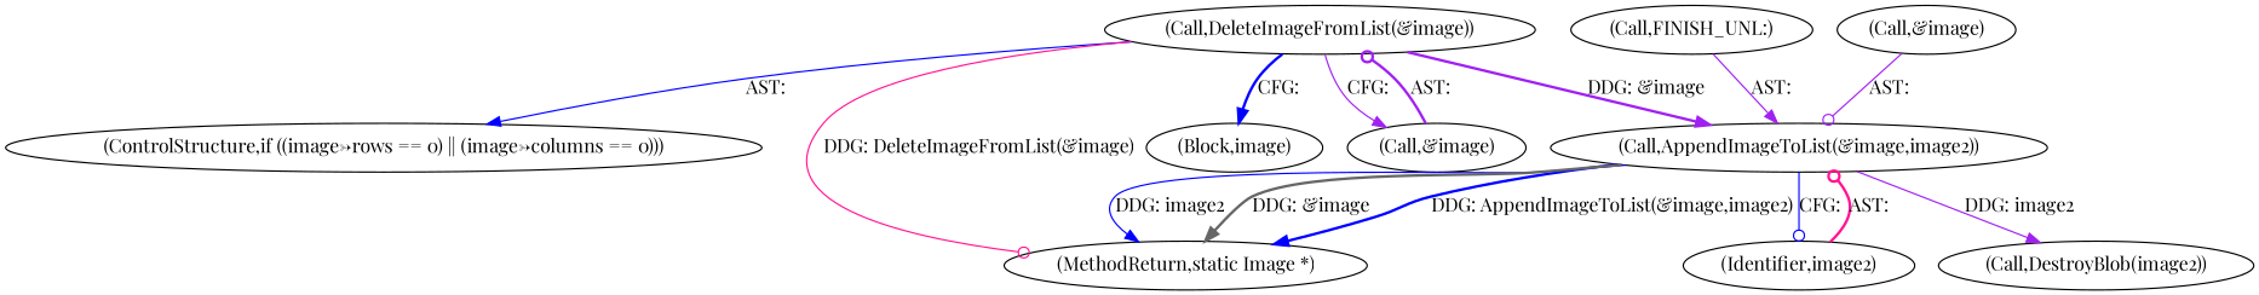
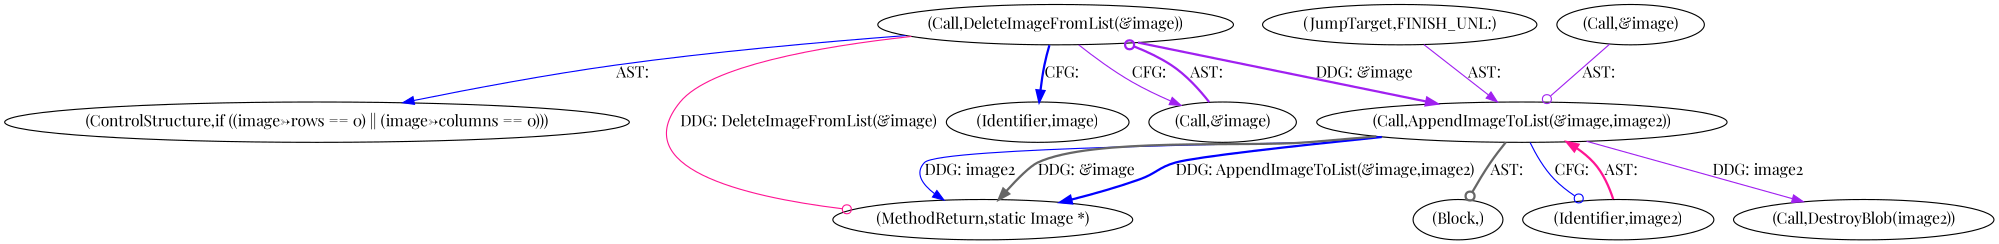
  digraph {
    fontname="Playfair Display"
    node [fontname="Playfair Display"]
    edge [arrowhead=normal color=purple fontname="Playfair Display" style=solid]
    n1 [label="(Call,DeleteImageFromList(&image))"]
    n2 [label="(Call,AppendImageToList(&image,image2))"]
    n3 [label="(Call,&image)"]
    n4 [label="(ControlStructure,if ((image->rows == 0) || (image->columns == 0)))"]
    n5 [label="(MethodReturn,static Image *)"]
-   n6 [label="(Block,image)"]
+   n6 [label="(Identifier,image)"]
+   n7 [label="(Block,)"]
    n8 [label="(Identifier,image2)"]
    n9 [label="(Call,DestroyBlob(image2))"]
-   n10 [label="(Call,FINISH_UNL:)"]
+   n10 [label="(JumpTarget,FINISH_UNL:)"]
    n11 [label="(Call,&image)"]
    n1 -> n2 [label="DDG: &image" style=bold]
    n1 -> n3 [label="CFG: "]
    n1 -> n4 [color=blue label="AST: "]
    n1 -> n5 [arrowhead=odot color=deeppink label="DDG: DeleteImageFromList(&image)"]
    n1 -> n6 [color=blue label="CFG: " style=bold]
    n2 -> n5 [color=blue label="DDG: AppendImageToList(&image,image2)" style=bold]
    n2 -> n5 [color=blue label="DDG: image2"]
    n2 -> n5 [color=gray40 label="DDG: &image" style=bold]
+   n2 -> n7 [arrowhead=odot color=gray40 label="AST: " style=bold]
    n2 -> n8 [arrowhead=odot color=blue label="CFG: "]
    n2 -> n9 [label="DDG: image2"]
    n3 -> n1 [arrowhead=odot label="AST: " style=bold]
-   n8 -> n2 [arrowhead=odot color=deeppink label="AST: " style=bold]
+   n8 -> n2 [color=deeppink label="AST: " style=bold]
    n10 -> n2 [label="AST: "]
    n11 -> n2 [arrowhead=odot label="AST: "]
  }
